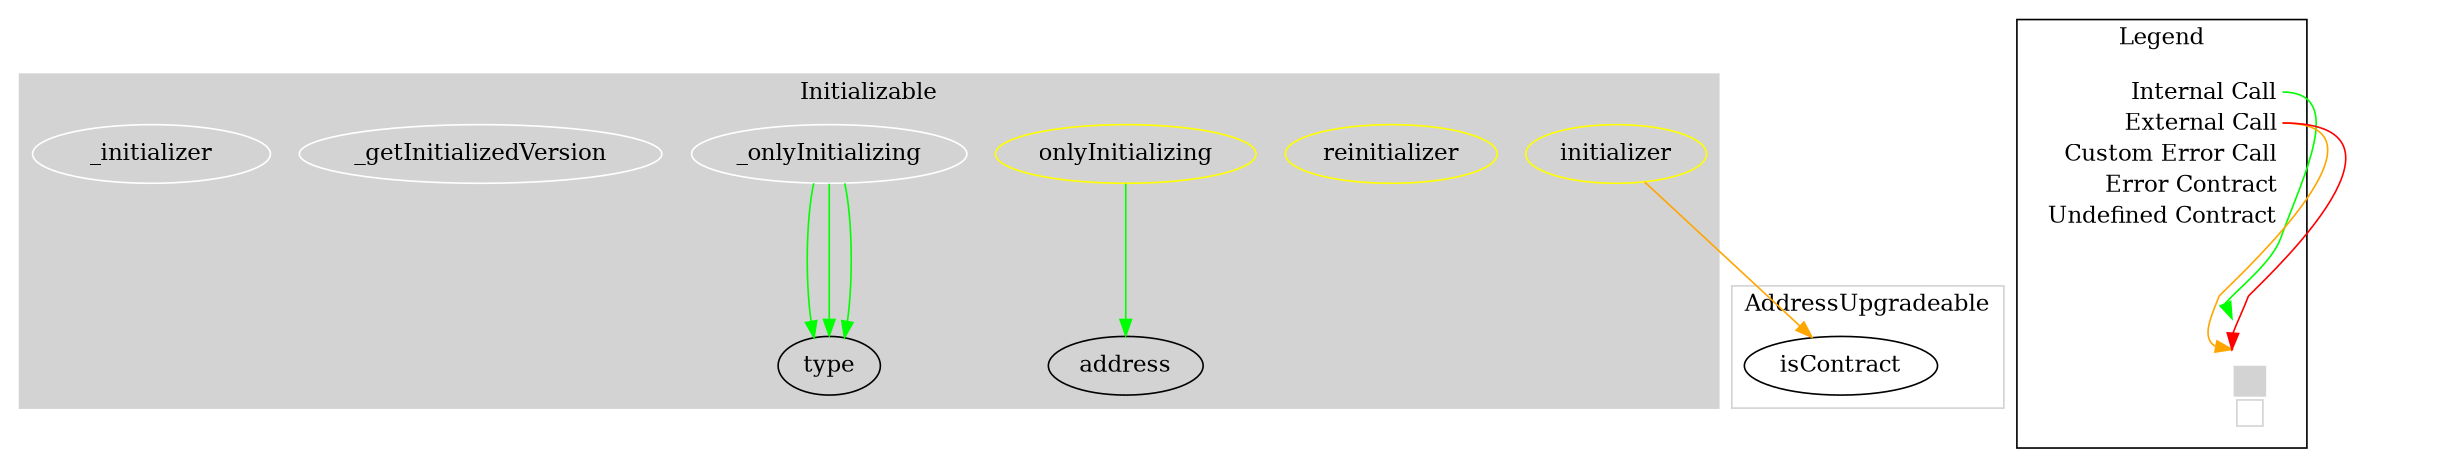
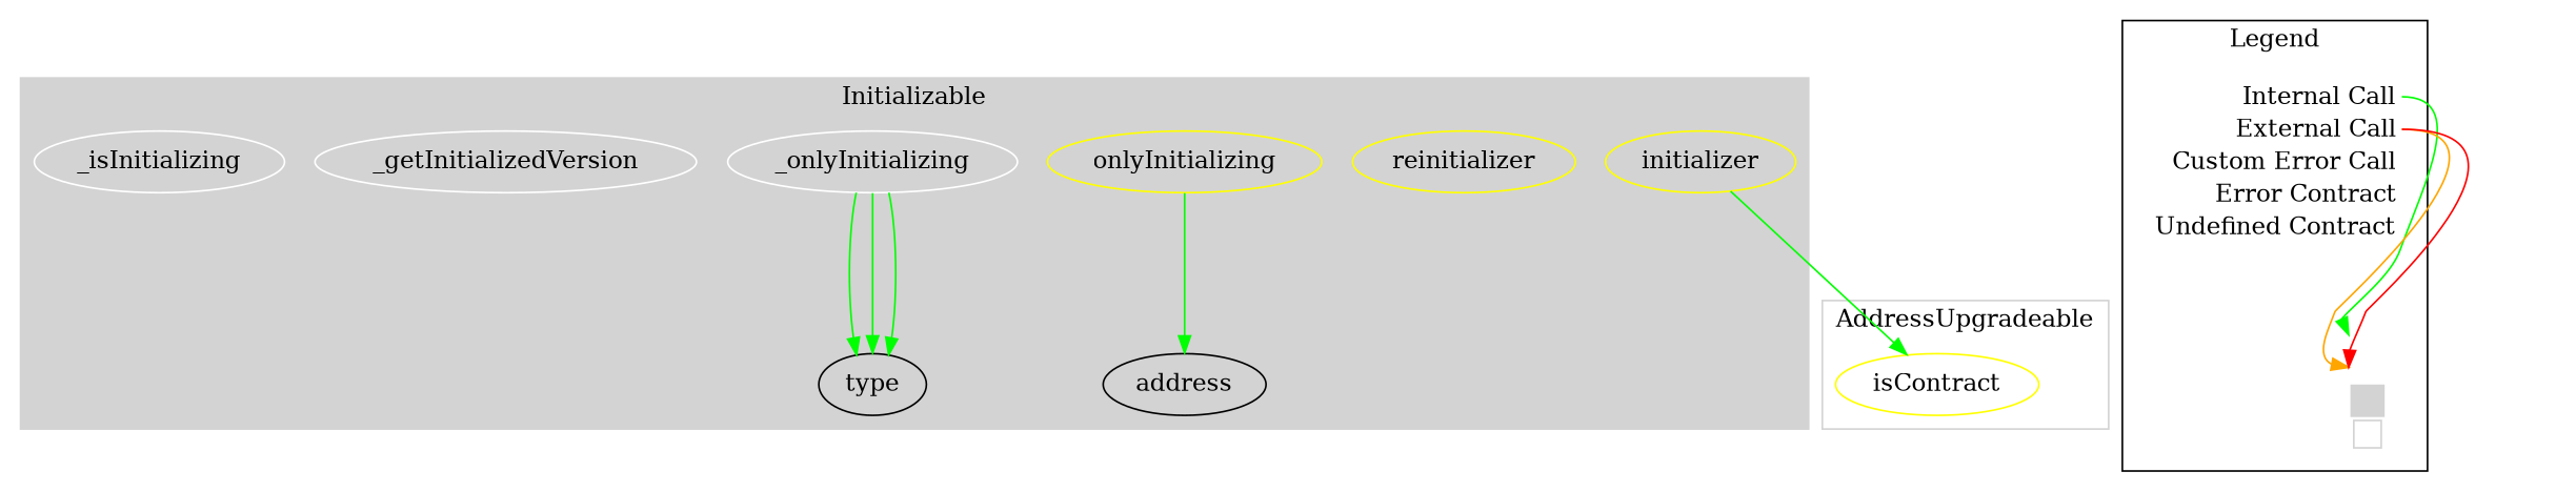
  digraph {
    compound=true
    rankdir=TB
    edge [color=green]
    n1 [color=yellow label=initializer]
    n2 [color=yellow label=reinitializer]
    n3 [color=yellow label=onlyInitializing]
    n4 [color=white label=_onlyInitializing]
    n5 [color=white label=_getInitializedVersion]
-   n6 [color=white label=_initializer]
+   n6 [color=white label=_isInitializing]
    n7 [label=address]
    n8 [label=type]
-   n9 [label=isContract]
+   n9 [label=isContract color=yellow]
    n10 [label=<<table border="0" cellpadding="2" cellspacing="0" cellborder="0">   <tr><td align="right" port="i1">Internal Call</td></tr>   <tr><td align="right" port="i2">External Call</td></tr>   <tr><td align="right" port="i2">Custom Error Call</td></tr>   <tr><td align="right" port="i3">Error Contract</td></tr>   <tr><td align="right" port="i4">Undefined Contract</td></tr>   </table>> shape=plaintext]
    n11 [label=<<table border="0" cellpadding="2" cellspacing="0" cellborder="0">   <tr><td port="i1">&nbsp;&nbsp;&nbsp;</td></tr>   <tr><td port="i2">&nbsp;&nbsp;&nbsp;</td></tr>   <tr><td port="i3" bgcolor="lightgray">&nbsp;&nbsp;&nbsp;</td></tr>   <tr><td port="i4">     <table border="1" cellborder="0" cellspacing="0" cellpadding="7" color="lightgray">       <tr>        <td></td>       </tr>      </table>   </td></tr>   </table>> shape=plaintext]
    subgraph cluster_1 {
      bgcolor=lightgray
      color=lightgray
      label=Initializable
      style=filled
      n1
      n2
      n3
      n4
      n5
      n6
      n7
      n8
    }
    subgraph cluster_2 {
      color=lightgray
      label=AddressUpgradeable
      n9
    }
    subgraph cluster_3 {
      label=Legend
      n10
      n11
    }
-   n1 -> n9 [color=orange]
+   n1 -> n9
    n3 -> n7
    n4 -> n8
    n4 -> n8
    n4 -> n8
    n10 -> n11 [headport="i1:w" tailport="i1:e"]
    n10 -> n11 [color=orange headport="i2:w" tailport="i2:e"]
    n10 -> n11 [color=red headport="i2:w" tailport="i2:e"]
  }
